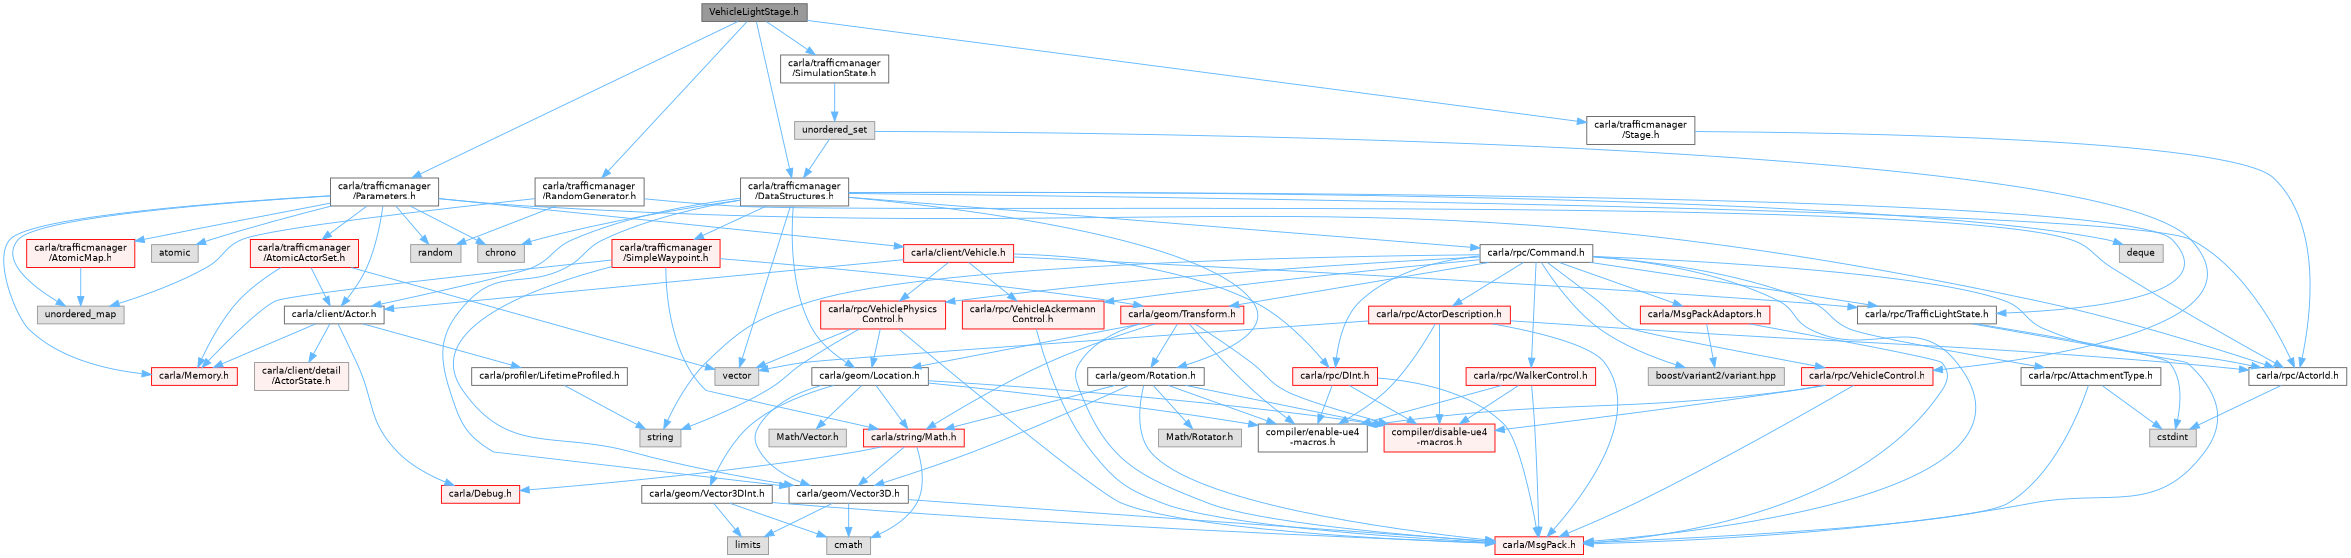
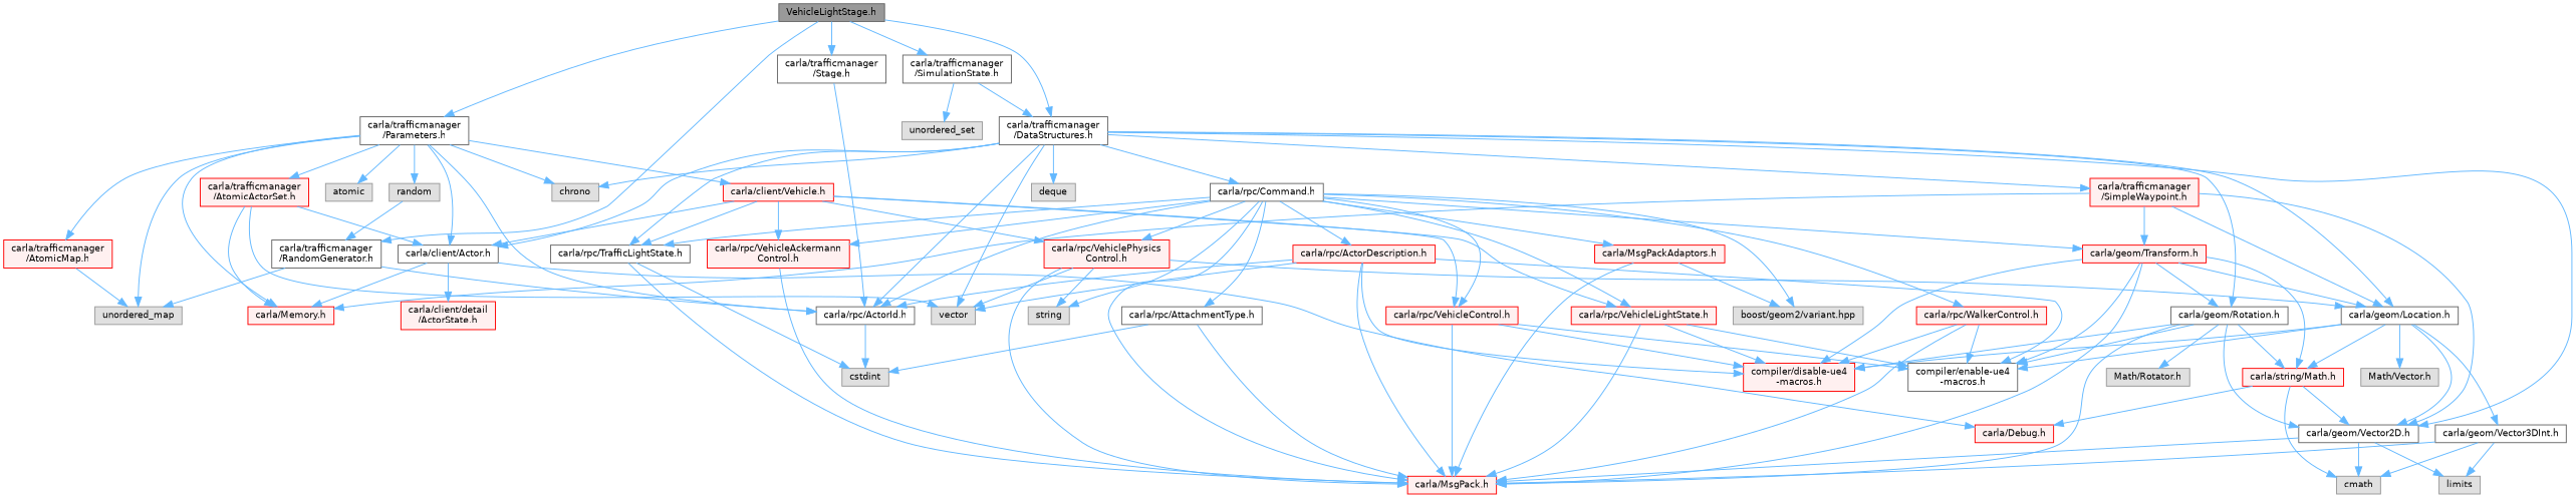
  digraph {
    node [color=red fillcolor="#FFF0F0" fontname=Helvetica fontsize=10 shape=box style=filled]
    edge [color=steelblue1 fontname=Helvetica fontsize=10 labelfontname=Helvetica labelfontsize=10 style=solid]
    n1 [color=gray40 fillcolor=grey60 fontcolor=black height=0.2 label="VehicleLightStage.h" width=0.4]
    n2 [color=grey40 fillcolor=white height=0.2 label="carla/trafficmanager\l/DataStructures.h" width=0.4]
    n3 [color=grey40 fillcolor=white height=0.2 label="carla/trafficmanager\l/Parameters.h" width=0.4]
    n4 [color=grey40 fillcolor=white height=0.2 label="carla/trafficmanager\l/RandomGenerator.h" width=0.4]
    n5 [color=grey40 fillcolor=white height=0.2 label="carla/trafficmanager\l/SimulationState.h" width=0.4]
    n6 [color=grey40 fillcolor=white height=0.2 label="carla/trafficmanager\l/Stage.h" width=0.4]
    n7 [color=grey60 fillcolor="#E0E0E0" height=0.2 label=chrono width=0.4]
    n8 [color=grey60 fillcolor="#E0E0E0" height=0.2 label=deque width=0.4]
    n9 [color=grey60 fillcolor="#E0E0E0" height=0.2 label=vector width=0.4]
    n10 [color=grey40 fillcolor=white height=0.2 label="carla/client/Actor.h" width=0.4]
    n11 [color=grey40 fillcolor=white height=0.2 label="carla/geom/Location.h" width=0.4]
-   n12 [color=grey40 fillcolor=white height=0.2 label="carla/geom/Vector3D.h" width=0.4]
+   n12 [color=grey40 fillcolor=white height=0.2 label="carla/geom/Vector2D.h" width=0.4]
    n13 [color=grey40 fillcolor=white height=0.2 label="carla/geom/Rotation.h" width=0.4]
    n14 [color=grey40 fillcolor=white height=0.2 label="carla/rpc/ActorId.h" width=0.4]
    n15 [color=grey40 fillcolor=white height=0.2 label="carla/rpc/Command.h" width=0.4]
    n16 [color=grey40 fillcolor=white height=0.2 label="carla/rpc/TrafficLightState.h" width=0.4]
    n17 [height=0.2 label="carla/trafficmanager\l/SimpleWaypoint.h" width=0.4]
    n18 [height=0.2 label="carla/Memory.h" width=0.4]
    n19 [color=grey60 fillcolor="#E0E0E0" height=0.2 label=atomic width=0.4]
    n20 [color=grey60 fillcolor="#E0E0E0" height=0.2 label=random width=0.4]
    n21 [color=grey60 fillcolor="#E0E0E0" height=0.2 label=unordered_map width=0.4]
    n22 [height=0.2 label="carla/client/Vehicle.h" width=0.4]
    n23 [height=0.2 label="carla/trafficmanager\l/AtomicActorSet.h" width=0.4]
    n24 [height=0.2 label="carla/trafficmanager\l/AtomicMap.h" width=0.4]
    n25 [color=grey60 fillcolor="#E0E0E0" height=0.2 label=unordered_set width=0.4]
    n26 [height=0.2 label="carla/Debug.h" width=0.4]
-   n27 [color=grey60 height=0.2 label="carla/client/detail\l/ActorState.h" width=0.4]
-   n28 [color=grey40 fillcolor=white height=0.2 label="carla/profiler/LifetimeProfiled.h" width=0.4]
+   n27 [height=0.2 label="carla/client/detail\l/ActorState.h" width=0.4]
    n29 [color=grey40 fillcolor=white height=0.2 label="carla/geom/Vector3DInt.h" width=0.4]
    n30 [height=0.2 label="carla/string/Math.h" width=0.4]
    n31 [color=grey40 fillcolor=white height=0.2 label="compiler/enable-ue4\l-macros.h" width=0.4]
    n32 [color=grey60 fillcolor="#E0E0E0" height=0.2 label="Math/Vector.h" width=0.4]
    n33 [height=0.2 label="compiler/disable-ue4\l-macros.h" width=0.4]
    n34 [height=0.2 label="carla/MsgPack.h" width=0.4]
    n35 [color=grey60 fillcolor="#E0E0E0" height=0.2 label=cmath width=0.4]
    n36 [color=grey60 fillcolor="#E0E0E0" height=0.2 label=limits width=0.4]
    n37 [color=grey60 fillcolor="#E0E0E0" height=0.2 label="Math/Rotator.h" width=0.4]
    n38 [color=grey60 fillcolor="#E0E0E0" height=0.2 label=cstdint width=0.4]
    n39 [color=grey60 fillcolor="#E0E0E0" height=0.2 label=string width=0.4]
    n40 [height=0.2 label="carla/MsgPackAdaptors.h" width=0.4]
-   n41 [color=grey60 fillcolor="#E0E0E0" height=0.2 label="boost/variant2/variant.hpp" width=0.4]
+   n41 [color=grey60 fillcolor="#E0E0E0" height=0.2 label="boost/geom2/variant.hpp" width=0.4]
    n42 [height=0.2 label="carla/geom/Transform.h" width=0.4]
    n43 [height=0.2 label="carla/rpc/ActorDescription.h" width=0.4]
    n44 [color=grey40 fillcolor=white height=0.2 label="carla/rpc/AttachmentType.h" width=0.4]
    n45 [height=0.2 label="carla/rpc/VehicleAckermann\lControl.h" width=0.4]
    n46 [height=0.2 label="carla/rpc/VehicleControl.h" width=0.4]
    n47 [height=0.2 label="carla/rpc/VehiclePhysics\lControl.h" width=0.4]
-   n48 [height=0.2 label="carla/rpc/DInt.h" width=0.4]
+   n48 [height=0.2 label="carla/rpc/VehicleLightState.h" width=0.4]
    n49 [height=0.2 label="carla/rpc/WalkerControl.h" width=0.4]
    n1 -> n2
    n1 -> n3
    n1 -> n4
    n1 -> n5
    n1 -> n6
    n2 -> n7
    n2 -> n8
    n2 -> n9
    n2 -> n10
    n2 -> n11
    n2 -> n12
    n2 -> n13
    n2 -> n14
    n2 -> n15
    n2 -> n16
    n2 -> n17
    n3 -> n7
    n3 -> n10
    n3 -> n14
    n3 -> n18
    n3 -> n19
    n3 -> n20
    n3 -> n21
    n3 -> n22
    n3 -> n23
    n3 -> n24
    n4 -> n14
-   n4 -> n20
+   n20 -> n4
    n4 -> n21
-   n25 -> n2
+   n5 -> n2
    n5 -> n25
    n6 -> n14
    n10 -> n18
    n10 -> n26
    n10 -> n27
-   n10 -> n28
    n11 -> n12
    n11 -> n29
    n11 -> n30
    n11 -> n31
    n11 -> n32
    n11 -> n33
    n12 -> n34
    n12 -> n35
    n12 -> n36
    n13 -> n12
    n13 -> n30
    n13 -> n31
    n13 -> n33
    n13 -> n34
    n13 -> n37
    n14 -> n38
    n15 -> n14
    n15 -> n16
    n15 -> n34
    n15 -> n39
    n15 -> n40
    n15 -> n41
    n15 -> n42
    n15 -> n43
    n15 -> n44
    n15 -> n45
    n15 -> n46
    n15 -> n47
    n15 -> n48
    n15 -> n49
    n16 -> n34
    n16 -> n38
-   n17 -> n30
+   n17 -> n11
    n17 -> n12
    n17 -> n18
    n17 -> n42
    n22 -> n10
    n22 -> n16
    n22 -> n45
-   n25 -> n46
+   n22 -> n46
    n22 -> n47
    n22 -> n48
    n23 -> n9
    n23 -> n10
    n23 -> n18
    n24 -> n21
-   n28 -> n39
    n29 -> n34
    n29 -> n35
    n29 -> n36
    n30 -> n12
    n30 -> n26
    n30 -> n35
    n40 -> n34
    n40 -> n41
    n42 -> n11
    n42 -> n13
    n42 -> n30
    n42 -> n31
    n42 -> n33
    n42 -> n34
    n43 -> n9
    n43 -> n14
    n43 -> n31
    n43 -> n33
    n43 -> n34
    n44 -> n34
    n44 -> n38
    n45 -> n34
    n46 -> n31
    n46 -> n33
    n46 -> n34
    n47 -> n9
    n47 -> n11
    n47 -> n34
    n47 -> n39
    n48 -> n31
    n48 -> n33
    n48 -> n34
    n49 -> n31
    n49 -> n33
    n49 -> n34
  }
